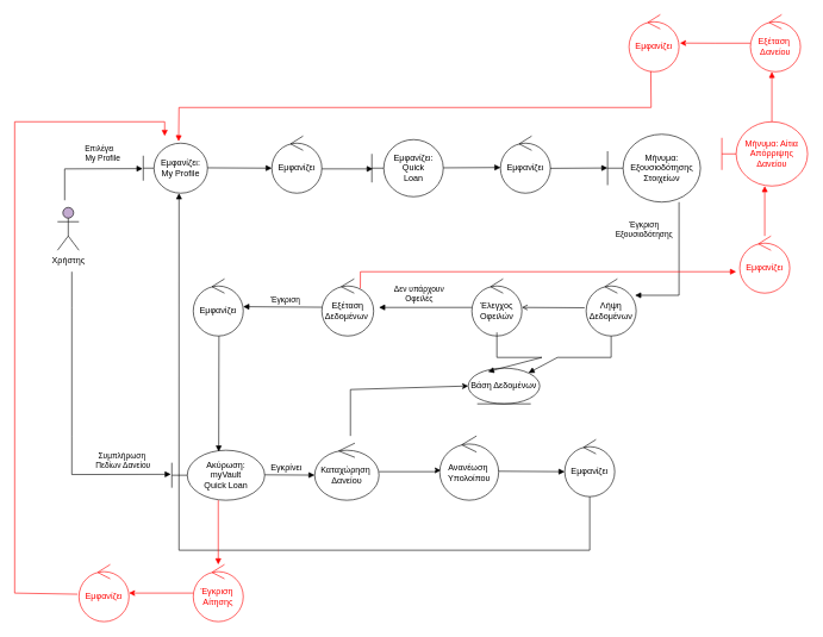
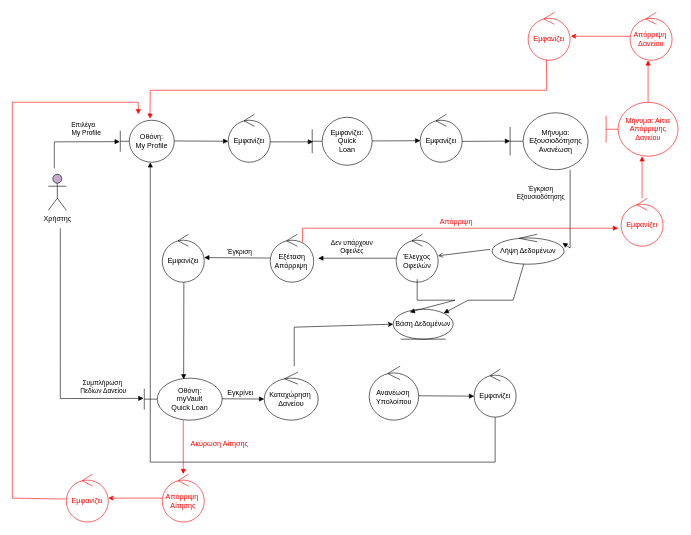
  <mxCell id="0" />
  <mxCell id="1" parent="0" />
- <mxCell id="2" value="Εμφανίζει:&lt;br&gt;My Profile" style="shape=umlBoundary;whiteSpace=wrap;html=1;" parent="1" vertex="1"><mxGeometry x="200" y="200" width="90" height="70" as="geometry" /></mxCell>
+ <mxCell id="2" value="Οθόνη:&lt;br&gt;My Profile" style="shape=umlBoundary;whiteSpace=wrap;html=1;" parent="1" vertex="1"><mxGeometry x="200" y="200" width="90" height="70" as="geometry" /></mxCell>
  <mxCell id="3" value="Επιλέγει&amp;nbsp;&lt;br&gt;&amp;nbsp; My Profile" style="html=1;verticalAlign=bottom;endArrow=block;rounded=0;entryX=-0.009;entryY=0.509;entryDx=0;entryDy=0;entryPerimeter=0;" parent="1" target="2" edge="1"><mxGeometry x="0.228" y="6" width="80" relative="1" as="geometry"><mxPoint x="90" y="280" as="sourcePoint" /><mxPoint x="170" y="234.5" as="targetPoint" /><Array as="points"><mxPoint x="90" y="236" /></Array><mxPoint as="offset" /></mxGeometry></mxCell>
  <mxCell id="4" value="Χρήστης" style="shape=umlActor;verticalLabelPosition=bottom;verticalAlign=top;html=1;outlineConnect=0;fillColor=#C3ABD0;" parent="1" vertex="1"><mxGeometry x="80" y="290" width="30" height="60" as="geometry" /></mxCell>
  <mxCell id="5" value="Εμφανίζει" style="ellipse;shape=umlControl;whiteSpace=wrap;html=1;" parent="1" vertex="1"><mxGeometry x="380" y="190" width="70" height="80" as="geometry" /></mxCell>
  <mxCell id="6" value="Εμφανίζει:&lt;br&gt;Quick&lt;br&gt;Loan" style="shape=umlBoundary;whiteSpace=wrap;html=1;" parent="1" vertex="1"><mxGeometry x="520" y="195" width="100" height="80" as="geometry" /></mxCell>
  <mxCell id="7" value="" style="html=1;verticalAlign=bottom;endArrow=block;rounded=0;entryX=0.014;entryY=0.513;entryDx=0;entryDy=0;entryPerimeter=0;" parent="1" target="6" edge="1"><mxGeometry width="80" relative="1" as="geometry"><mxPoint x="450" y="236" as="sourcePoint" /><mxPoint x="680" y="210" as="targetPoint" /><Array as="points" /></mxGeometry></mxCell>
  <mxCell id="8" value="" style="html=1;verticalAlign=bottom;endArrow=block;rounded=0;" parent="1" edge="1"><mxGeometry width="80" relative="1" as="geometry"><mxPoint x="290" y="234.52" as="sourcePoint" /><mxPoint x="380" y="235" as="targetPoint" /><Array as="points" /></mxGeometry></mxCell>
  <mxCell id="9" value="Εμφανίζει" style="ellipse;shape=umlControl;whiteSpace=wrap;html=1;" parent="1" vertex="1"><mxGeometry x="700" y="190" width="70" height="80" as="geometry" /></mxCell>
- <mxCell id="10" value="Μήνυμα:&lt;br&gt;Εξουσιοδότησης&lt;br&gt;Στοιχείων" style="shape=umlBoundary;whiteSpace=wrap;html=1;" parent="1" vertex="1"><mxGeometry x="850" y="187.5" width="130" height="95" as="geometry" /></mxCell>
+ <mxCell id="10" value="Μήνυμα:&lt;br&gt;Εξουσιοδότησης&lt;br&gt;Ανανέωση" style="shape=umlBoundary;whiteSpace=wrap;html=1;" parent="1" vertex="1"><mxGeometry x="850" y="187.5" width="130" height="95" as="geometry" /></mxCell>
  <mxCell id="11" value="" style="html=1;verticalAlign=bottom;endArrow=block;rounded=0;entryX=0.003;entryY=0.551;entryDx=0;entryDy=0;entryPerimeter=0;" parent="1" target="9" edge="1"><mxGeometry width="80" relative="1" as="geometry"><mxPoint x="620" y="234.52" as="sourcePoint" /><mxPoint x="691.4" y="234.56" as="targetPoint" /><Array as="points" /></mxGeometry></mxCell>
  <mxCell id="12" value="" style="html=1;verticalAlign=bottom;endArrow=block;rounded=0;entryX=0.003;entryY=0.551;entryDx=0;entryDy=0;entryPerimeter=0;" parent="1" edge="1"><mxGeometry width="80" relative="1" as="geometry"><mxPoint x="769.79" y="235.22" as="sourcePoint" /><mxPoint x="850" y="234.78" as="targetPoint" /><Array as="points" /></mxGeometry></mxCell>
  <mxCell id="13" value="" style="html=1;verticalAlign=bottom;endArrow=block;rounded=0;entryX=0.977;entryY=0.288;entryDx=0;entryDy=0;entryPerimeter=0;" parent="1" target="14" edge="1"><mxGeometry width="80" relative="1" as="geometry"><mxPoint x="950" y="282.5" as="sourcePoint" /><mxPoint x="950" y="390" as="targetPoint" /><Array as="points"><mxPoint x="950" y="413" /></Array></mxGeometry></mxCell>
- <mxCell id="14" value="Λήψη Δεδομένων" style="ellipse;shape=umlControl;whiteSpace=wrap;html=1;" parent="1" vertex="1"><mxGeometry x="820" y="390" width="70" height="80" as="geometry" /></mxCell>
+ <mxCell id="14" value="Λήψη Δεδομένων" style="ellipse;shape=umlControl;whiteSpace=wrap;html=1;" parent="1" vertex="1"><mxGeometry x="820" y="390" width="120" height="50" as="geometry" /></mxCell>
  <mxCell id="15" value="" style="html=1;verticalAlign=bottom;endArrow=block;rounded=0;" parent="1" target="18" edge="1" source="14"><mxGeometry width="80" relative="1" as="geometry"><mxPoint x="820" y="450" as="sourcePoint" /><mxPoint x="800.02" y="500" as="targetPoint" /><Array as="points"><mxPoint x="855" y="500" /><mxPoint x="780" y="500" /></Array></mxGeometry></mxCell>
  <mxCell id="16" value="" style="html=1;verticalAlign=bottom;endArrow=open;rounded=0;exitX=-0.031;exitY=0.506;exitDx=0;exitDy=0;exitPerimeter=0;" parent="1" source="14" target="17" edge="1"><mxGeometry width="80" relative="1" as="geometry"><mxPoint x="900" y="430" as="sourcePoint" /><mxPoint x="760" y="430" as="targetPoint" /></mxGeometry></mxCell>
  <mxCell id="17" value="Έλεγχος Οφειλών" style="ellipse;shape=umlControl;whiteSpace=wrap;html=1;" parent="1" vertex="1"><mxGeometry x="660" y="390" width="70" height="80" as="geometry" /></mxCell>
  <mxCell id="18" value="Βάση Δεδομένων" style="ellipse;shape=umlEntity;whiteSpace=wrap;html=1;" parent="1" vertex="1"><mxGeometry x="655" y="515" width="100" height="50" as="geometry" /></mxCell>
  <mxCell id="19" value="" style="html=1;verticalAlign=bottom;endArrow=block;rounded=0;entryX=0.276;entryY=0.1;entryDx=0;entryDy=0;entryPerimeter=0;" parent="1" target="18" edge="1"><mxGeometry width="80" relative="1" as="geometry"><mxPoint x="695" y="465" as="sourcePoint" /><mxPoint x="775" y="465" as="targetPoint" /><Array as="points"><mxPoint x="695" y="500" /><mxPoint x="758" y="500" /></Array></mxGeometry></mxCell>
  <mxCell id="20" value="" style="html=1;verticalAlign=bottom;endArrow=block;rounded=0;exitX=0;exitY=0.5;exitDx=0;exitDy=0;exitPerimeter=0;" parent="1" source="17" edge="1"><mxGeometry width="80" relative="1" as="geometry"><mxPoint x="534.93" y="430.24" as="sourcePoint" /><mxPoint x="530" y="430" as="targetPoint" /></mxGeometry></mxCell>
  <mxCell id="21" value="Δεν υπάρχουν &lt;br&gt;Οφειλές" style="edgeLabel;html=1;align=center;verticalAlign=middle;resizable=0;points=[];" parent="20" vertex="1" connectable="0"><mxGeometry x="0.439" y="1" relative="1" as="geometry"><mxPoint x="19" y="-21" as="offset" /></mxGeometry></mxCell>
- <mxCell id="22" value="Εξέταση Δεδομένων&amp;nbsp;" style="ellipse;shape=umlControl;whiteSpace=wrap;html=1;" parent="1" vertex="1"><mxGeometry x="450" y="390" width="72.5" height="80" as="geometry" /></mxCell>
+ <mxCell id="22" value="Εξέταση Απόρριψη&amp;nbsp;" style="ellipse;shape=umlControl;whiteSpace=wrap;html=1;" parent="1" vertex="1"><mxGeometry x="450" y="390" width="72.5" height="80" as="geometry" /></mxCell>
  <mxCell id="23" value="" style="html=1;verticalAlign=bottom;endArrow=block;rounded=0;entryX=0.998;entryY=0.487;entryDx=0;entryDy=0;entryPerimeter=0;" parent="1" source="22" target="25" edge="1"><mxGeometry width="80" relative="1" as="geometry"><mxPoint x="300" y="429.76" as="sourcePoint" /><mxPoint x="185.07" y="429.52" as="targetPoint" /></mxGeometry></mxCell>
  <mxCell id="24" value="Έγκριση" style="edgeLabel;html=1;align=center;verticalAlign=middle;resizable=0;points=[];" parent="23" vertex="1" connectable="0"><mxGeometry x="0.439" y="1" relative="1" as="geometry"><mxPoint x="28" y="-11" as="offset" /></mxGeometry></mxCell>
  <mxCell id="25" value="Εμφανίζει" style="ellipse;shape=umlControl;whiteSpace=wrap;html=1;" parent="1" vertex="1"><mxGeometry x="270" y="390" width="70" height="80" as="geometry" /></mxCell>
- <mxCell id="26" value="Ακύρωση:&lt;br&gt;myVault&lt;br&gt;Quick Loan" style="shape=umlBoundary;whiteSpace=wrap;html=1;" parent="1" vertex="1"><mxGeometry x="240" y="630" width="130" height="70" as="geometry" /></mxCell>
+ <mxCell id="26" value="Οθόνη:&lt;br&gt;myVault&lt;br&gt;Quick Loan" style="shape=umlBoundary;whiteSpace=wrap;html=1;" parent="1" vertex="1"><mxGeometry x="240" y="630" width="130" height="70" as="geometry" /></mxCell>
  <mxCell id="27" value="" style="html=1;verticalAlign=bottom;endArrow=block;rounded=0;entryX=0.505;entryY=0.029;entryDx=0;entryDy=0;entryPerimeter=0;" parent="1" target="26" edge="1"><mxGeometry width="80" relative="1" as="geometry"><mxPoint x="306" y="470" as="sourcePoint" /><mxPoint x="304" y="550" as="targetPoint" /></mxGeometry></mxCell>
  <mxCell id="28" value="Συμπλήρωση&lt;br&gt;&amp;nbsp;Πεδίων Δανείου" style="html=1;verticalAlign=bottom;endArrow=block;rounded=0;entryX=-0.01;entryY=0.481;entryDx=0;entryDy=0;entryPerimeter=0;" parent="1" target="26" edge="1"><mxGeometry x="0.675" y="4" width="80" relative="1" as="geometry"><mxPoint x="100" y="380" as="sourcePoint" /><mxPoint x="30" y="580" as="targetPoint" /><Array as="points"><mxPoint x="100" y="430" /><mxPoint x="100" y="610" /><mxPoint x="100" y="664" /></Array><mxPoint as="offset" /></mxGeometry></mxCell>
- <mxCell id="29" style="edgeStyle=orthogonalEdgeStyle;rounded=0;orthogonalLoop=1;jettySize=auto;html=1;entryX=0.019;entryY=0.535;entryDx=0;entryDy=0;entryPerimeter=0;" parent="1" source="30" target="32" edge="1"><mxGeometry relative="1" as="geometry"><Array as="points"><mxPoint x="609" y="660" /></Array></mxGeometry></mxCell>
  <mxCell id="30" value="Καταχώρηση&amp;nbsp;&lt;br&gt;Δανείου" style="ellipse;shape=umlControl;whiteSpace=wrap;html=1;" parent="1" vertex="1"><mxGeometry x="440" y="620" width="90" height="80" as="geometry" /></mxCell>
  <mxCell id="31" value="" style="html=1;verticalAlign=bottom;endArrow=block;rounded=0;" parent="1" edge="1"><mxGeometry width="80" relative="1" as="geometry"><mxPoint x="370" y="664.41" as="sourcePoint" /><mxPoint x="440" y="664.83" as="targetPoint" /><Array as="points" /></mxGeometry></mxCell>
  <mxCell id="32" value="Ανανέωση&amp;nbsp;&lt;br&gt;Υπολοίπου" style="ellipse;shape=umlControl;whiteSpace=wrap;html=1;" parent="1" vertex="1"><mxGeometry x="615" y="610" width="82.5" height="90" as="geometry" /></mxCell>
  <mxCell id="33" value="" style="html=1;verticalAlign=bottom;endArrow=block;rounded=0;" parent="1" edge="1"><mxGeometry width="80" relative="1" as="geometry"><mxPoint x="697.5" y="659.41" as="sourcePoint" /><mxPoint x="790" y="660" as="targetPoint" /></mxGeometry></mxCell>
  <mxCell id="34" value="Εμφανίζει" style="ellipse;shape=umlControl;whiteSpace=wrap;html=1;" parent="1" vertex="1"><mxGeometry x="790" y="615" width="70" height="80" as="geometry" /></mxCell>
  <mxCell id="35" value="" style="html=1;verticalAlign=bottom;endArrow=block;rounded=0;entryX=0.556;entryY=1;entryDx=0;entryDy=0;entryPerimeter=0;" parent="1" source="34" target="2" edge="1"><mxGeometry width="80" relative="1" as="geometry"><mxPoint x="660" y="690" as="sourcePoint" /><mxPoint x="170" y="860" as="targetPoint" /><Array as="points"><mxPoint x="825" y="770" /><mxPoint x="250" y="770" /></Array></mxGeometry></mxCell>
  <mxCell id="36" value="&lt;font color=&quot;#ff0000&quot;&gt;Εμφανίζει&lt;/font&gt;" style="ellipse;shape=umlControl;whiteSpace=wrap;html=1;strokeColor=#FF0000;" parent="1" vertex="1"><mxGeometry x="880" y="20" width="70" height="80" as="geometry" /></mxCell>
  <mxCell id="37" value="" style="html=1;verticalAlign=bottom;endArrow=block;rounded=0;exitX=0.436;exitY=0.993;exitDx=0;exitDy=0;exitPerimeter=0;strokeColor=#FF0000;entryX=0.55;entryY=-0.036;entryDx=0;entryDy=0;entryPerimeter=0;" parent="1" source="36" target="2" edge="1"><mxGeometry width="80" relative="1" as="geometry"><mxPoint x="662.54" y="174.46" as="sourcePoint" /><mxPoint x="560" y="110" as="targetPoint" /><Array as="points"><mxPoint x="911" y="150" /><mxPoint x="250" y="150" /></Array></mxGeometry></mxCell>
  <mxCell id="38" value="" style="html=1;verticalAlign=bottom;endArrow=block;rounded=0;fontColor=#FF0000;strokeColor=#FF0000;exitX=0.743;exitY=0.168;exitDx=0;exitDy=0;exitPerimeter=0;" parent="1" source="22" edge="1"><mxGeometry width="80" relative="1" as="geometry"><mxPoint x="620" y="388.89" as="sourcePoint" /><mxPoint x="1030" y="380" as="targetPoint" /><Array as="points"><mxPoint x="504" y="380" /></Array></mxGeometry></mxCell>
  <mxCell id="39" value="&lt;font color=&quot;#ff0000&quot;&gt;Εμφανίζει&lt;/font&gt;" style="ellipse;shape=umlControl;whiteSpace=wrap;html=1;strokeColor=#FF0000;" parent="1" vertex="1"><mxGeometry x="1035" y="330" width="70" height="80" as="geometry" /></mxCell>
  <mxCell id="40" value="" style="html=1;verticalAlign=bottom;endArrow=block;rounded=0;fontColor=#FF0000;strokeColor=#FF0000;" parent="1" edge="1"><mxGeometry width="80" relative="1" as="geometry"><mxPoint x="1070" y="330" as="sourcePoint" /><mxPoint x="1070" y="260" as="targetPoint" /></mxGeometry></mxCell>
  <mxCell id="41" value="Μήνυμα: Αίτια Απόρριψης Δανείου" style="shape=umlBoundary;whiteSpace=wrap;html=1;fontColor=#FF0000;strokeColor=#FF0000;" parent="1" vertex="1"><mxGeometry x="1010" y="170" width="120" height="90" as="geometry" /></mxCell>
  <mxCell id="42" style="edgeStyle=orthogonalEdgeStyle;rounded=0;orthogonalLoop=1;jettySize=auto;html=1;entryX=1.019;entryY=0.498;entryDx=0;entryDy=0;entryPerimeter=0;fontColor=#FF0000;strokeColor=#FF0000;" parent="1" source="43" target="36" edge="1"><mxGeometry relative="1" as="geometry" /></mxCell>
- <mxCell id="43" value="&lt;font color=&quot;#ff0000&quot;&gt;Εξέταση&amp;nbsp;&lt;br&gt;Δανείου&lt;br&gt;&lt;/font&gt;" style="ellipse;shape=umlControl;whiteSpace=wrap;html=1;strokeColor=#FF0000;" parent="1" vertex="1"><mxGeometry x="1050" y="20" width="70" height="80" as="geometry" /></mxCell>
+ <mxCell id="43" value="&lt;font color=&quot;#ff0000&quot;&gt;Απόρριψη&amp;nbsp;&lt;br&gt;Δανείου&lt;br&gt;&lt;/font&gt;" style="ellipse;shape=umlControl;whiteSpace=wrap;html=1;strokeColor=#FF0000;" parent="1" vertex="1"><mxGeometry x="1050" y="20" width="70" height="80" as="geometry" /></mxCell>
  <mxCell id="44" value="" style="html=1;verticalAlign=bottom;endArrow=block;rounded=0;fontColor=#FF0000;strokeColor=#FF0000;" parent="1" edge="1"><mxGeometry width="80" relative="1" as="geometry"><mxPoint x="1080" y="170" as="sourcePoint" /><mxPoint x="1080" y="100" as="targetPoint" /></mxGeometry></mxCell>
  <mxCell id="45" value="" style="html=1;verticalAlign=bottom;endArrow=block;rounded=0;fontColor=#FF0000;strokeColor=#FF0000;" parent="1" source="26" edge="1"><mxGeometry width="80" relative="1" as="geometry"><mxPoint x="160" y="750" as="sourcePoint" /><mxPoint x="305" y="790" as="targetPoint" /></mxGeometry></mxCell>
  <mxCell id="46" value="" style="edgeStyle=orthogonalEdgeStyle;rounded=0;orthogonalLoop=1;jettySize=auto;html=1;fontColor=#FF0000;strokeColor=#FF0000;" parent="1" source="47" target="48" edge="1"><mxGeometry relative="1" as="geometry" /></mxCell>
- <mxCell id="47" value="&lt;font color=&quot;#ff0000&quot;&gt;Έγκριση&amp;nbsp;&lt;br&gt;Αίτησης&lt;br&gt;&lt;/font&gt;" style="ellipse;shape=umlControl;whiteSpace=wrap;html=1;strokeColor=#FF0000;" parent="1" vertex="1"><mxGeometry x="270" y="790" width="70" height="80" as="geometry" /></mxCell>
+ <mxCell id="47" value="&lt;font color=&quot;#ff0000&quot;&gt;Απόρριψη&amp;nbsp;&lt;br&gt;Αίτησης&lt;br&gt;&lt;/font&gt;" style="ellipse;shape=umlControl;whiteSpace=wrap;html=1;strokeColor=#FF0000;" parent="1" vertex="1"><mxGeometry x="270" y="790" width="70" height="80" as="geometry" /></mxCell>
  <mxCell id="48" value="&lt;font color=&quot;#ff0000&quot;&gt;Εμφανίζει&lt;/font&gt;" style="ellipse;shape=umlControl;whiteSpace=wrap;html=1;strokeColor=#FF0000;" parent="1" vertex="1"><mxGeometry x="110" y="790" width="70" height="80" as="geometry" /></mxCell>
  <mxCell id="49" value="" style="html=1;verticalAlign=bottom;endArrow=block;rounded=0;fontColor=#FF0000;strokeColor=#FF0000;exitX=-0.028;exitY=0.52;exitDx=0;exitDy=0;exitPerimeter=0;" parent="1" source="48" edge="1"><mxGeometry width="80" relative="1" as="geometry"><mxPoint x="-60" y="210" as="sourcePoint" /><mxPoint x="230" y="190" as="targetPoint" /><Array as="points"><mxPoint x="20" y="830" /><mxPoint x="20" y="170" /><mxPoint x="230" y="170" /></Array></mxGeometry></mxCell>
  <mxCell id="50" value="" style="endArrow=classic;html=1;rounded=0;entryX=0;entryY=0.5;entryDx=0;entryDy=0;" parent="1" target="18" edge="1"><mxGeometry width="50" height="50" relative="1" as="geometry"><mxPoint x="490" y="610" as="sourcePoint" /><mxPoint x="650" y="430" as="targetPoint" /><Array as="points"><mxPoint x="490" y="545" /></Array></mxGeometry></mxCell>
  <mxCell id="51" value="Έγκριση &lt;br&gt;Εξουσιοδότησης" style="edgeLabel;html=1;align=center;verticalAlign=middle;resizable=0;points=[];" parent="1" vertex="1" connectable="0"><mxGeometry x="900.005" y="320" as="geometry" /></mxCell>
  <mxCell id="52" value="Εγκρίνει" style="text;html=1;align=center;verticalAlign=middle;resizable=0;points=[];autosize=1;strokeColor=none;fillColor=none;" parent="1" vertex="1"><mxGeometry x="370" y="645" width="60" height="20" as="geometry" /></mxCell>
+ <mxCell id="53" value="Ακύρωση Αίτησης" style="text;html=1;align=center;verticalAlign=middle;resizable=0;points=[];autosize=1;strokeColor=none;fillColor=none;fontColor=#FF0000;" parent="1" vertex="1"><mxGeometry x="310" y="730" width="110" height="20" as="geometry" /></mxCell>
+ <mxCell id="54" value="Απόρριψη" style="text;html=1;align=center;verticalAlign=middle;resizable=0;points=[];autosize=1;strokeColor=none;fillColor=none;fontColor=#FF0000;" parent="1" vertex="1"><mxGeometry x="725" y="360" width="70" height="20" as="geometry" /></mxCell>
